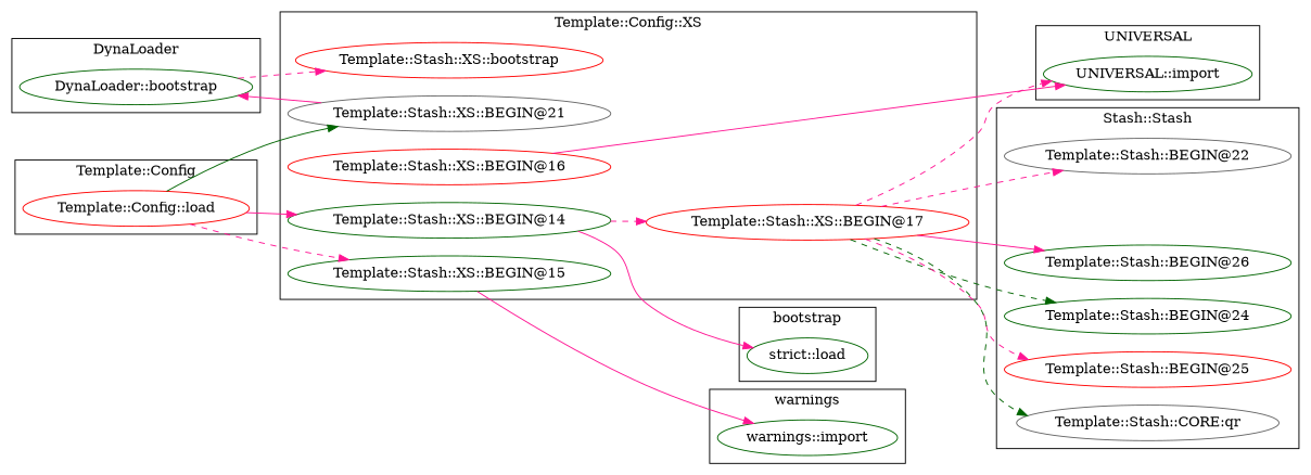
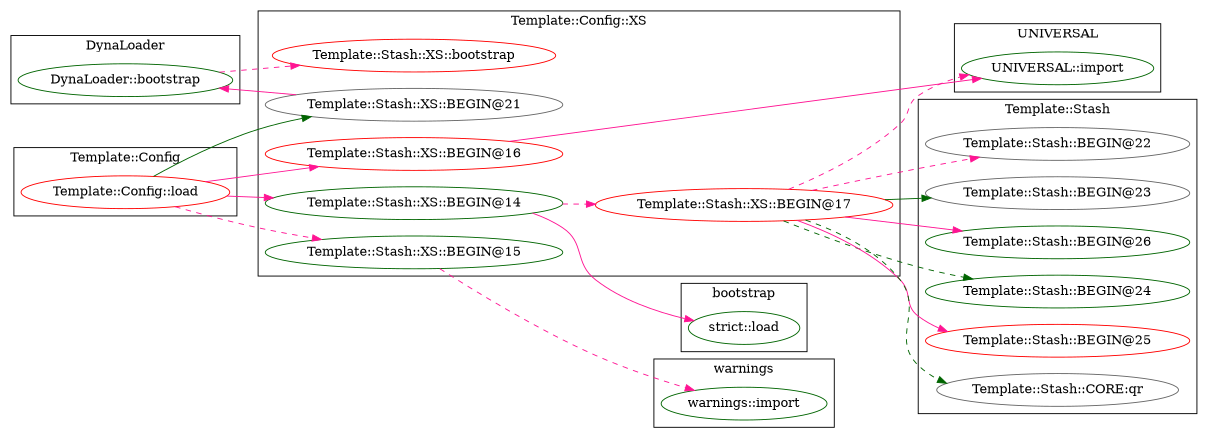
  digraph {
    rankdir=LR
    node [color=darkgreen]
    edge [color=deeppink style=solid]
    "UNIVERSAL::import"
    "DynaLoader::bootstrap"
    "Template::Stash::BEGIN@22" [color=gray40]
+   "Template::Stash::BEGIN@23" [color=gray40]
    "Template::Stash::BEGIN@26"
    "Template::Stash::BEGIN@24"
    "Template::Stash::BEGIN@25" [color=red]
    "Template::Stash::CORE:qr" [color=gray40]
    "warnings::import"
    "Template::Config::load" [color=red]
    n11 [label="strict::load"]
    "Template::Stash::XS::BEGIN@16" [color=red]
    "Template::Stash::XS::BEGIN@21" [color=gray40]
    "Template::Stash::XS::BEGIN@17" [color=red]
    "Template::Stash::XS::BEGIN@14"
    "Template::Stash::XS::BEGIN@15"
    "Template::Stash::XS::bootstrap" [color=red]
    subgraph cluster_1 {
      label=UNIVERSAL
      "UNIVERSAL::import"
    }
    subgraph cluster_2 {
      label=DynaLoader
      "DynaLoader::bootstrap"
    }
    subgraph cluster_3 {
-     label="Stash::Stash"
+     label="Template::Stash"
      "Template::Stash::BEGIN@22"
+     "Template::Stash::BEGIN@23"
      "Template::Stash::BEGIN@26"
      "Template::Stash::BEGIN@24"
      "Template::Stash::BEGIN@25"
      "Template::Stash::CORE:qr"
    }
    subgraph cluster_4 {
      label=warnings
      "warnings::import"
    }
    subgraph cluster_5 {
      label="Template::Config"
      "Template::Config::load"
    }
    subgraph cluster_6 {
      label=bootstrap
      n11
    }
    subgraph cluster_7 {
      label="Template::Config::XS"
      "Template::Stash::XS::BEGIN@16"
      "Template::Stash::XS::BEGIN@21"
      "Template::Stash::XS::BEGIN@17"
      "Template::Stash::XS::BEGIN@14"
      "Template::Stash::XS::BEGIN@15"
      "Template::Stash::XS::bootstrap"
    }
    "DynaLoader::bootstrap" -> "Template::Stash::XS::bootstrap" [style=dashed]
+   "Template::Config::load" -> "Template::Stash::XS::BEGIN@16"
    "Template::Config::load" -> "Template::Stash::XS::BEGIN@21" [color=darkgreen]
    "Template::Config::load" -> "Template::Stash::XS::BEGIN@14"
    "Template::Config::load" -> "Template::Stash::XS::BEGIN@15" [style=dashed]
    "Template::Stash::XS::BEGIN@16" -> "UNIVERSAL::import"
    "Template::Stash::XS::BEGIN@21" -> "DynaLoader::bootstrap"
    "Template::Stash::XS::BEGIN@17" -> "UNIVERSAL::import" [style=dashed]
    "Template::Stash::XS::BEGIN@17" -> "Template::Stash::BEGIN@22" [style=dashed]
+   "Template::Stash::XS::BEGIN@17" -> "Template::Stash::BEGIN@23" [color=darkgreen]
    "Template::Stash::XS::BEGIN@17" -> "Template::Stash::BEGIN@26"
    "Template::Stash::XS::BEGIN@17" -> "Template::Stash::BEGIN@24" [color=darkgreen style=dashed]
-   "Template::Stash::XS::BEGIN@17" -> "Template::Stash::BEGIN@25" [style=dashed]
+   "Template::Stash::XS::BEGIN@17" -> "Template::Stash::BEGIN@25"
    "Template::Stash::XS::BEGIN@17" -> "Template::Stash::CORE:qr" [color=darkgreen style=dashed]
    "Template::Stash::XS::BEGIN@14" -> n11
    "Template::Stash::XS::BEGIN@14" -> "Template::Stash::XS::BEGIN@17" [style=dashed]
-   "Template::Stash::XS::BEGIN@15" -> "warnings::import"
+   "Template::Stash::XS::BEGIN@15" -> "warnings::import" [style=dashed]
  }
